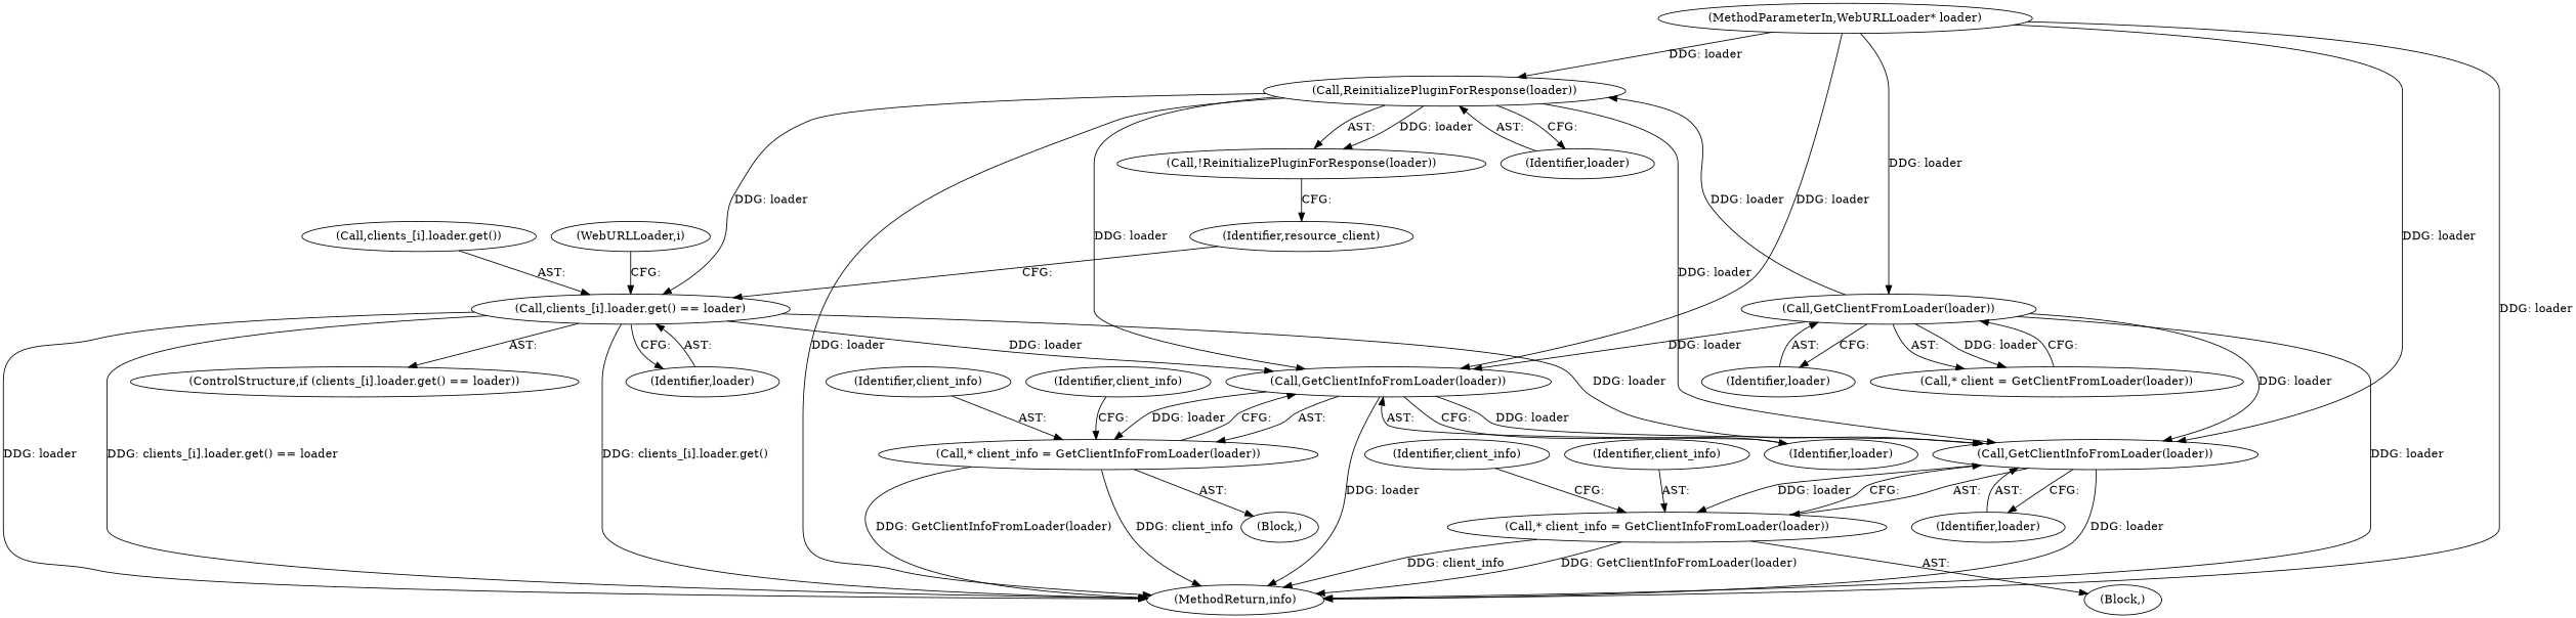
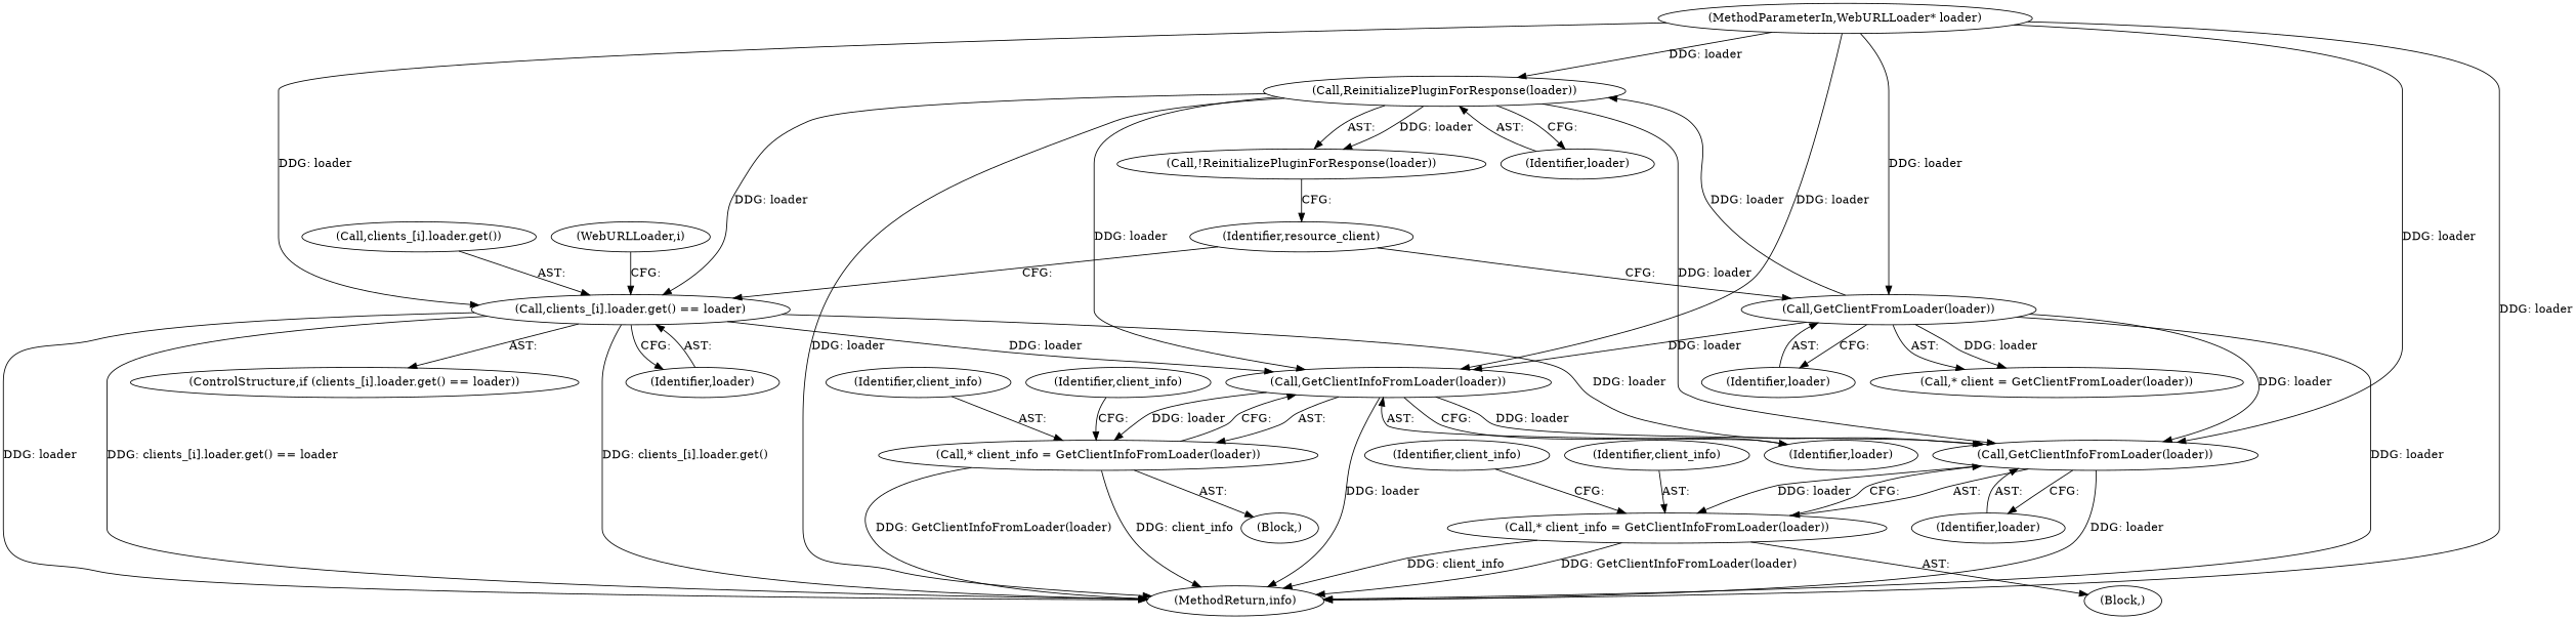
  digraph {
    n1 [label="(Call,clients_[i].loader.get() == loader)"]
    n2 [label="(Call,GetClientInfoFromLoader(loader))"]
    n3 [label="(Call,GetClientInfoFromLoader(loader))"]
    n4 [label="(ControlStructure,if (clients_[i].loader.get() == loader))"]
    n5 [label="(MethodReturn,info)"]
    n6 [label="(Identifier,loader)"]
    n7 [label="(Call,* client_info = GetClientInfoFromLoader(loader))"]
    n8 [label="(Identifier,loader)"]
    n9 [label="(Call,* client_info = GetClientInfoFromLoader(loader))"]
    n10 [label="(Identifier,loader)"]
    n11 [label="(Call,ReinitializePluginForResponse(loader))"]
    n12 [label="(Identifier,loader)"]
    n13 [label="(Call,!ReinitializePluginForResponse(loader))"]
    n14 [label="(Identifier,resource_client)"]
    n15 [label="(Call,GetClientFromLoader(loader))"]
    n16 [label="(Identifier,loader)"]
    n17 [label="(Call,* client = GetClientFromLoader(loader))"]
    n18 [label="(MethodParameterIn,WebURLLoader* loader)"]
    n19 [label="(Block,)"]
    n20 [label="(Block,)"]
    n21 [label="(Identifier,client_info)"]
    n22 [label="(Call,clients_[i].loader.get())"]
    n23 [label="(WebURLLoader,i)"]
    n24 [label="(Identifier,client_info)"]
    n25 [label="(Identifier,client_info)"]
    n26 [label="(Identifier,client_info)"]
    n1 -> n2 [label="DDG: loader"]
    n1 -> n3 [label="DDG: loader"]
    n1 -> n4 [label="AST: "]
    n1 -> n5 [label="DDG: clients_[i].loader.get()"]
    n1 -> n5 [label="DDG: loader"]
    n1 -> n5 [label="DDG: clients_[i].loader.get() == loader"]
    n1 -> n6 [label="CFG: "]
    n2 -> n3 [label="DDG: loader"]
    n2 -> n5 [label="DDG: loader"]
    n2 -> n7 [label="AST: "]
    n2 -> n7 [label="DDG: loader"]
    n2 -> n8 [label="CFG: "]
    n3 -> n5 [label="DDG: loader"]
    n3 -> n9 [label="AST: "]
    n3 -> n9 [label="DDG: loader"]
    n3 -> n10 [label="CFG: "]
    n6 -> n1 [label="AST: "]
    n7 -> n2 [label="CFG: "]
    n7 -> n5 [label="DDG: client_info"]
    n7 -> n5 [label="DDG: GetClientInfoFromLoader(loader)"]
    n7 -> n19 [label="AST: "]
    n8 -> n2 [label="AST: "]
    n9 -> n3 [label="CFG: "]
    n9 -> n5 [label="DDG: GetClientInfoFromLoader(loader)"]
    n9 -> n5 [label="DDG: client_info"]
    n9 -> n20 [label="AST: "]
    n10 -> n3 [label="AST: "]
    n11 -> n1 [label="DDG: loader"]
    n11 -> n2 [label="DDG: loader"]
    n11 -> n3 [label="DDG: loader"]
    n11 -> n5 [label="DDG: loader"]
    n11 -> n12 [label="CFG: "]
    n11 -> n13 [label="AST: "]
    n11 -> n13 [label="DDG: loader"]
    n12 -> n11 [label="AST: "]
    n13 -> n14 [label="CFG: "]
    n14 -> n1 [label="CFG: "]
    n15 -> n2 [label="DDG: loader"]
    n15 -> n3 [label="DDG: loader"]
    n15 -> n5 [label="DDG: loader"]
    n15 -> n11 [label="DDG: loader"]
    n15 -> n16 [label="CFG: "]
    n15 -> n17 [label="AST: "]
    n15 -> n17 [label="DDG: loader"]
    n16 -> n15 [label="AST: "]
-   n17 -> n15 [label="CFG: "]
+   n14 -> n15 [label="CFG: "]
+   n18 -> n1 [label="DDG: loader"]
    n18 -> n2 [label="DDG: loader"]
    n18 -> n3 [label="DDG: loader"]
    n18 -> n5 [label="DDG: loader"]
    n18 -> n11 [label="DDG: loader"]
    n18 -> n15 [label="DDG: loader"]
    n21 -> n9 [label="CFG: "]
    n22 -> n1 [label="AST: "]
    n23 -> n1 [label="CFG: "]
    n24 -> n9 [label="AST: "]
    n25 -> n7 [label="CFG: "]
    n26 -> n7 [label="AST: "]
  }
